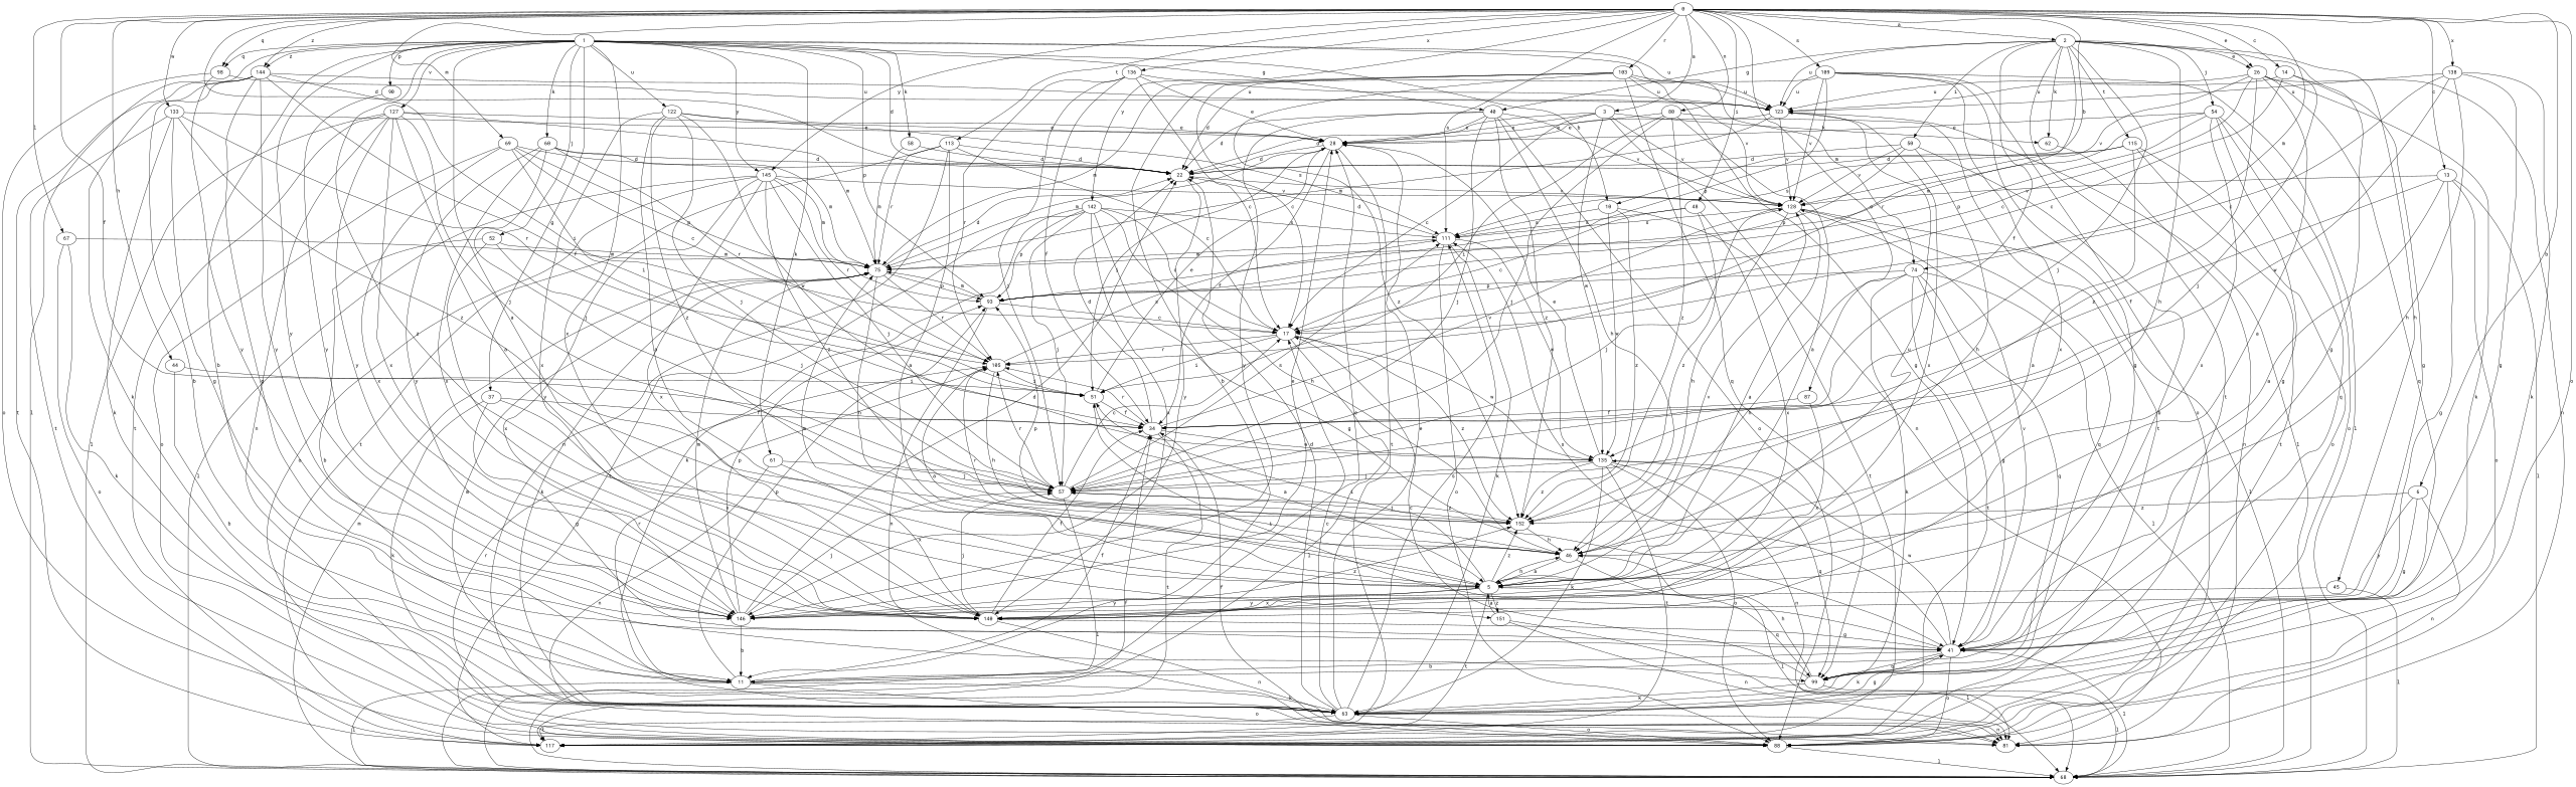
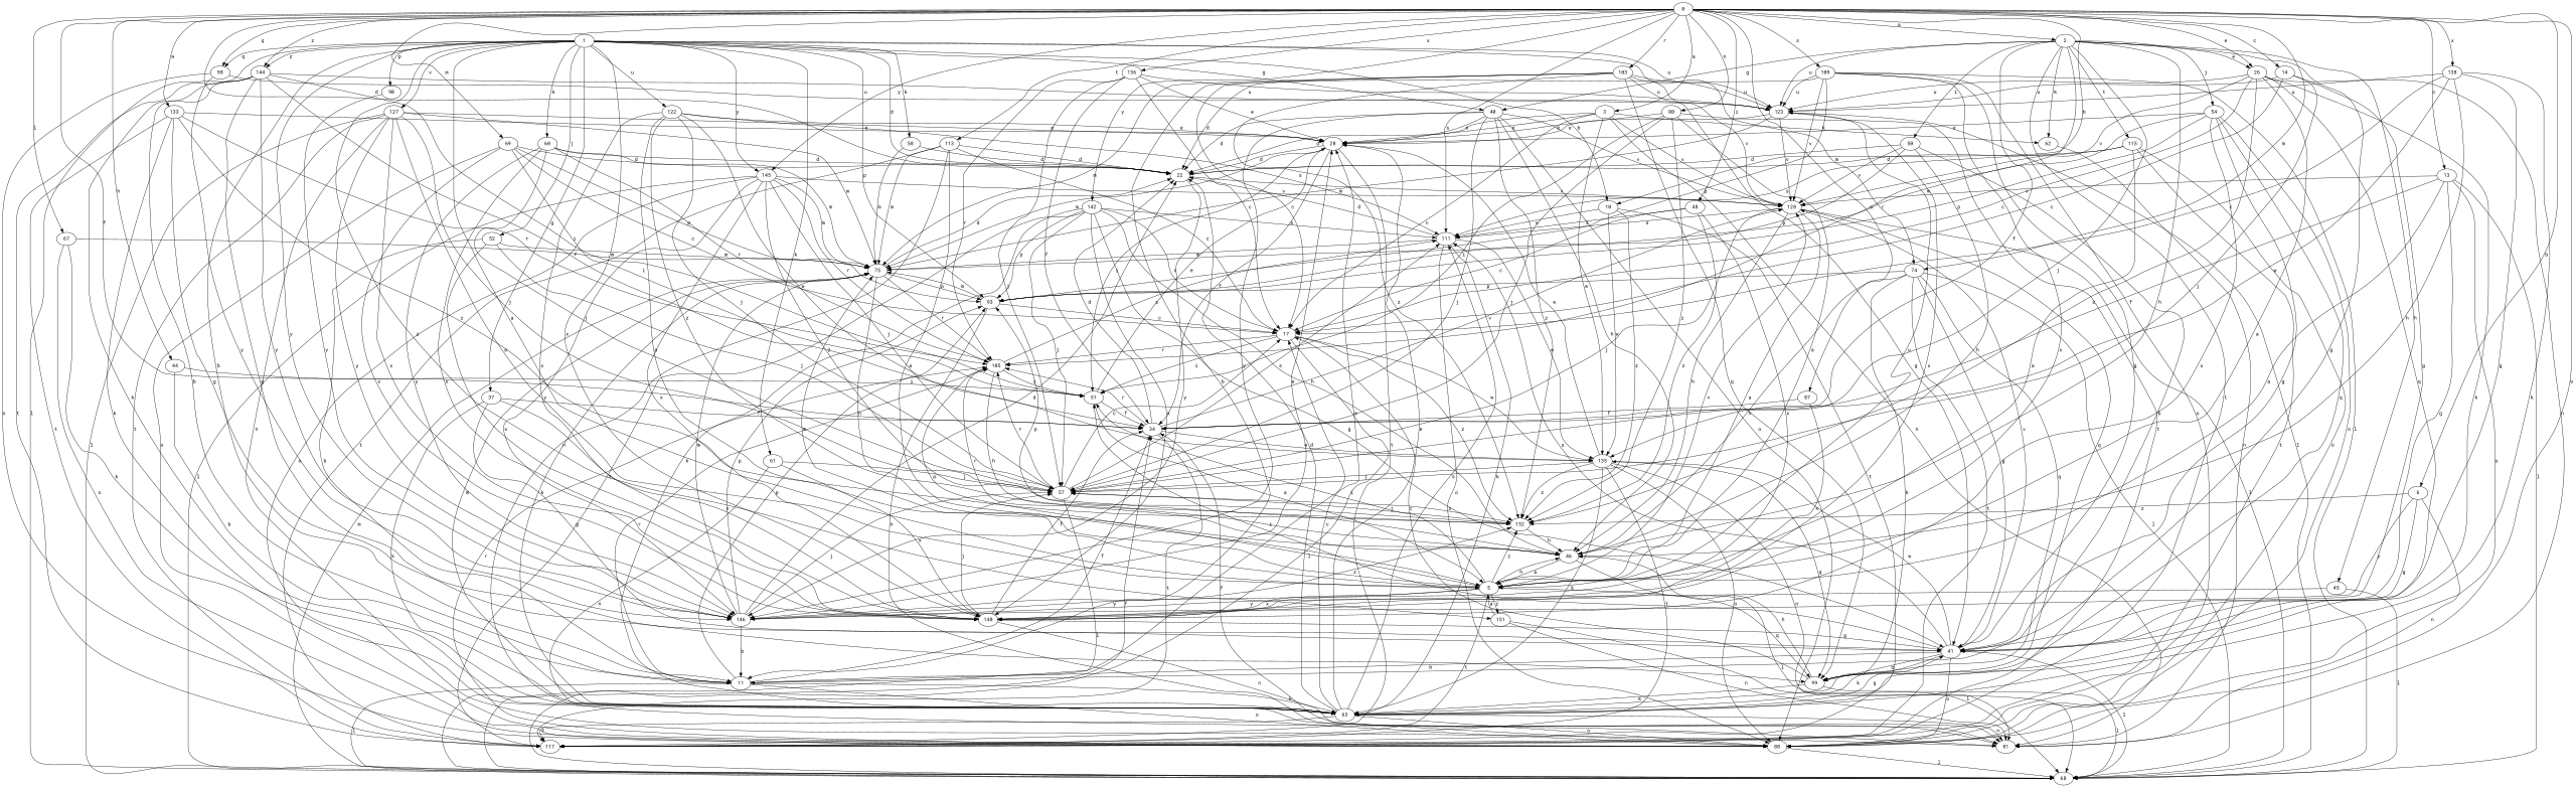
  strict digraph {
    fontname="Roboto Mono"
    node [fontname="Roboto Mono"]
    edge [fontname="Roboto Mono"]
    0
    2
    3
    6
    10
    13
    14
    22
    26
    34
    44
    48
    67
    69
    74
    80
    87
    88
    98
    103
    109
    111
    113
    133
    136
    138
    142
    145
    n29 [label=144]
    40
    123
    41
    45
    46
    50
    54
    57
    62
    105
    115
    117
    17
    28
    81
    128
    135
    146
    152
    5
    68
    99
    63
    11
    51
    140
    75
    93
    1
    37
    52
    58
    60
    61
    90
    122
    127
    151
    0 -> 2 [label=a]
    0 -> 3 [label=a]
    0 -> 6 [label=b]
    0 -> 10 [label=b]
    0 -> 13 [label=c]
    0 -> 14 [label=c]
    0 -> 22 [label=d]
    0 -> 26 [label=e]
    0 -> 34 [label=f]
    0 -> 44 [label=h]
    0 -> 48 [label=i]
    0 -> 67 [label=l]
    0 -> 69 [label=m]
    0 -> 74 [label=m]
    0 -> 80 [label=n]
    0 -> 87 [label=o]
    0 -> 88 [label=o]
    0 -> 98 [label=q]
    0 -> 103 [label=r]
    0 -> 109 [label=s]
    0 -> 111 [label=s]
    0 -> 113 [label=t]
    0 -> 133 [label=w]
    0 -> 136 [label=x]
    0 -> 138 [label=x]
    0 -> 142 [label=y]
    0 -> 145 [label=y]
    0 -> n29 [label=z]
    2 -> 26 [label=e]
    2 -> 34 [label=f]
    2 -> 40 [label=g]
    2 -> 123 [label=u]
    2 -> 41 [label=g]
    2 -> 45 [label=h]
    2 -> 46 [label=h]
    2 -> 50 [label=i]
    2 -> 54 [label=j]
    2 -> 57 [label=j]
    2 -> 62 [label=k]
    2 -> 105 [label=r]
    2 -> 115 [label=t]
    2 -> 117 [label=t]
    3 -> 22 [label=d]
    3 -> 62 [label=k]
    3 -> 17 [label=c]
    3 -> 28 [label=e]
    3 -> 81 [label=n]
    3 -> 128 [label=v]
    3 -> 135 [label=w]
    6 -> 41 [label=g]
    6 -> 81 [label=n]
    6 -> 146 [label=y]
    6 -> 152 [label=z]
    10 -> 111 [label=s]
    10 -> 117 [label=t]
    10 -> 135 [label=w]
    10 -> 152 [label=z]
    13 -> 34 [label=f]
    13 -> 88 [label=o]
    13 -> 41 [label=g]
    13 -> 128 [label=v]
    13 -> 5 [label=a]
    13 -> 68 [label=l]
    14 -> 123 [label=u]
    14 -> 41 [label=g]
    14 -> 57 [label=j]
    14 -> 17 [label=c]
    22 -> 128 [label=v]
    22 -> 146 [label=y]
    26 -> 123 [label=u]
    26 -> 17 [label=c]
    26 -> 81 [label=n]
    26 -> 128 [label=v]
    26 -> 152 [label=z]
    26 -> 5 [label=a]
    26 -> 99 [label=q]
    26 -> 63 [label=k]
    34 -> 22 [label=d]
    34 -> 105 [label=r]
    34 -> 117 [label=t]
    34 -> 128 [label=v]
    34 -> 135 [label=w]
    44 -> 11 [label=b]
    44 -> 51 [label=i]
    48 -> 111 [label=s]
    48 -> 17 [label=c]
    48 -> 152 [label=z]
    48 -> 140 [label=x]
    67 -> 88 [label=o]
    67 -> 63 [label=k]
    67 -> 75 [label=m]
    69 -> 22 [label=d]
    69 -> 88 [label=o]
    69 -> 17 [label=c]
    69 -> 51 [label=i]
    69 -> 140 [label=x]
    69 -> 93 [label=p]
    74 -> 41 [label=g]
    74 -> 46 [label=h]
    74 -> 117 [label=t]
    74 -> 68 [label=l]
    74 -> 99 [label=q]
    74 -> 63 [label=k]
    74 -> 93 [label=p]
    80 -> 57 [label=j]
    80 -> 117 [label=t]
    80 -> 28 [label=e]
    80 -> 152 [label=z]
    80 -> 5 [label=a]
    80 -> 51 [label=i]
    87 -> 34 [label=f]
    87 -> 140 [label=x]
    88 -> 34 [label=f]
    88 -> 105 [label=r]
    88 -> 68 [label=l]
    98 -> 88 [label=o]
    98 -> 123 [label=u]
    98 -> 146 [label=y]
    103 -> 123 [label=u]
    103 -> 41 [label=g]
    103 -> 17 [label=c]
    103 -> 128 [label=v]
    103 -> 152 [label=z]
    103 -> 99 [label=q]
    103 -> 11 [label=b]
    103 -> 75 [label=m]
    109 -> 22 [label=d]
    109 -> 88 [label=o]
    109 -> 123 [label=u]
    109 -> 41 [label=g]
    109 -> 128 [label=v]
    109 -> 68 [label=l]
    109 -> 140 [label=x]
    109 -> 93 [label=p]
    111 -> 22 [label=d]
    111 -> 88 [label=o]
    111 -> 135 [label=w]
    111 -> 63 [label=k]
    111 -> 75 [label=m]
    113 -> 22 [label=d]
    113 -> 117 [label=t]
    113 -> 17 [label=c]
    113 -> 81 [label=n]
    113 -> 5 [label=a]
-   113 -> 75 [label=r]
+   113 -> 75 [label=m]
    133 -> 41 [label=g]
    133 -> 105 [label=r]
    133 -> 117 [label=t]
    133 -> 28 [label=e]
    133 -> 152 [label=z]
    133 -> 63 [label=k]
    136 -> 34 [label=f]
    136 -> 123 [label=u]
    136 -> 57 [label=j]
    136 -> 105 [label=r]
    136 -> 17 [label=c]
    136 -> 28 [label=e]
    138 -> 123 [label=u]
    138 -> 41 [label=g]
    138 -> 46 [label=h]
    138 -> 17 [label=c]
    138 -> 135 [label=w]
    138 -> 63 [label=k]
    142 -> 111 [label=s]
    142 -> 41 [label=g]
    142 -> 46 [label=h]
    142 -> 57 [label=j]
    142 -> 117 [label=t]
    142 -> 17 [label=c]
    142 -> 63 [label=k]
    142 -> 140 [label=x]
    142 -> 93 [label=p]
    145 -> 88 [label=o]
    145 -> 57 [label=j]
    145 -> 105 [label=r]
    145 -> 128 [label=v]
    145 -> 146 [label=y]
    145 -> 152 [label=z]
    145 -> 68 [label=l]
    145 -> 140 [label=x]
    145 -> 75 [label=m]
    n29 -> 34 [label=f]
    n29 -> 123 [label=u]
    n29 -> 117 [label=t]
    n29 -> 146 [label=y]
    n29 -> 99 [label=q]
    n29 -> 63 [label=k]
    n29 -> 11 [label=b]
    n29 -> 51 [label=i]
    40 -> 22 [label=d]
    40 -> 88 [label=o]
    40 -> 46 [label=h]
    40 -> 57 [label=j]
    40 -> 28 [label=e]
    40 -> 128 [label=v]
    40 -> 146 [label=y]
    40 -> 152 [label=z]
    123 -> 28 [label=e]
    123 -> 128 [label=v]
    123 -> 68 [label=l]
    123 -> 140 [label=x]
    123 -> 75 [label=m]
    41 -> 88 [label=o]
    41 -> 111 [label=s]
    41 -> 128 [label=v]
    41 -> 135 [label=w]
    41 -> 68 [label=l]
    41 -> 99 [label=q]
    41 -> 63 [label=k]
    41 -> 11 [label=b]
    41 -> 51 [label=i]
    45 -> 146 [label=y]
    45 -> 68 [label=l]
    46 -> 105 [label=r]
    46 -> 5 [label=a]
    46 -> 68 [label=l]
    46 -> 93 [label=p]
    50 -> 22 [label=d]
    50 -> 46 [label=h]
    50 -> 128 [label=v]
    50 -> 11 [label=b]
    50 -> 93 [label=p]
    54 -> 88 [label=o]
    54 -> 41 [label=g]
    54 -> 28 [label=e]
    54 -> 99 [label=q]
    54 -> 140 [label=x]
    54 -> 75 [label=m]
    54 -> 93 [label=p]
    57 -> 111 [label=s]
    57 -> 105 [label=r]
    57 -> 17 [label=c]
    57 -> 152 [label=z]
    57 -> 68 [label=l]
    62 -> 81 [label=n]
    105 -> 111 [label=s]
    105 -> 46 [label=h]
    105 -> 5 [label=a]
    105 -> 51 [label=i]
    115 -> 22 [label=d]
    115 -> 88 [label=o]
    115 -> 111 [label=s]
    115 -> 117 [label=t]
    115 -> 5 [label=a]
    17 -> 105 [label=r]
    17 -> 135 [label=w]
    17 -> 152 [label=z]
    17 -> 68 [label=l]
    17 -> 51 [label=i]
    28 -> 22 [label=d]
    28 -> 34 [label=f]
    28 -> 117 [label=t]
    28 -> 51 [label=i]
    28 -> 75 [label=m]
    128 -> 111 [label=s]
    128 -> 46 [label=h]
    128 -> 57 [label=j]
    128 -> 5 [label=a]
    128 -> 68 [label=l]
    128 -> 99 [label=q]
    135 -> 88 [label=o]
    135 -> 57 [label=j]
    135 -> 117 [label=t]
    135 -> 28 [label=e]
    135 -> 81 [label=n]
    135 -> 152 [label=z]
    135 -> 99 [label=q]
    135 -> 63 [label=k]
    146 -> 22 [label=d]
    146 -> 57 [label=j]
    146 -> 28 [label=e]
    146 -> 152 [label=z]
    146 -> 11 [label=b]
    146 -> 75 [label=m]
    146 -> 93 [label=p]
    152 -> 46 [label=h]
    152 -> 57 [label=j]
    5 -> 123 [label=u]
    5 -> 46 [label=h]
    5 -> 117 [label=t]
    5 -> 128 [label=v]
    5 -> 146 [label=y]
    5 -> 152 [label=z]
    5 -> 99 [label=q]
    5 -> 51 [label=i]
    5 -> 140 [label=x]
    5 -> 75 [label=m]
    5 -> 151 [label=z]
    68 -> 34 [label=f]
    68 -> 75 [label=m]
    99 -> 46 [label=h]
    99 -> 17 [label=c]
    99 -> 68 [label=l]
    99 -> 63 [label=k]
    63 -> 22 [label=d]
    63 -> 88 [label=o]
    63 -> 111 [label=s]
    63 -> 41 [label=g]
    63 -> 117 [label=t]
    63 -> 17 [label=c]
    63 -> 28 [label=e]
    63 -> 81 [label=n]
    63 -> 75 [label=m]
    11 -> 34 [label=f]
    11 -> 88 [label=o]
    11 -> 105 [label=r]
    11 -> 28 [label=e]
    11 -> 68 [label=l]
    11 -> 63 [label=k]
    11 -> 93 [label=p]
    51 -> 34 [label=f]
    51 -> 28 [label=e]
    51 -> 5 [label=a]
    140 -> 34 [label=f]
    140 -> 41 [label=g]
    140 -> 57 [label=j]
    140 -> 81 [label=n]
    75 -> 22 [label=d]
    75 -> 46 [label=h]
    75 -> 105 [label=r]
    75 -> 63 [label=k]
    75 -> 93 [label=p]
    93 -> 17 [label=c]
    93 -> 81 [label=n]
    93 -> 75 [label=m]
    1 -> 10 [label=b]
    1 -> 22 [label=d]
    1 -> 74 [label=m]
    1 -> 98 [label=q]
    1 -> 145 [label=y]
    1 -> n29 [label=z]
    1 -> 40 [label=g]
    1 -> 123 [label=u]
    1 -> 146 [label=y]
    1 -> 5 [label=a]
    1 -> 68 [label=l]
    1 -> 11 [label=b]
    1 -> 140 [label=x]
    1 -> 93 [label=p]
    1 -> 37 [label=g]
    1 -> 52 [label=j]
    1 -> 58 [label=k]
    1 -> 60 [label=k]
    1 -> 61 [label=k]
    1 -> 90 [label=p]
    1 -> 122 [label=u]
    1 -> 127 [label=v]
    1 -> 151 [label=z]
    37 -> 34 [label=f]
    37 -> 41 [label=g]
    37 -> 63 [label=k]
    37 -> 140 [label=x]
    52 -> 57 [label=j]
    52 -> 11 [label=b]
    52 -> 140 [label=x]
    52 -> 75 [label=m]
    58 -> 22 [label=d]
    58 -> 75 [label=m]
    60 -> 22 [label=d]
    60 -> 57 [label=j]
    60 -> 105 [label=r]
    60 -> 146 [label=y]
    60 -> 140 [label=x]
    60 -> 75 [label=m]
    61 -> 57 [label=j]
    61 -> 81 [label=n]
    61 -> 140 [label=x]
    90 -> 146 [label=y]
    122 -> 111 [label=s]
    122 -> 57 [label=j]
    122 -> 28 [label=e]
    122 -> 135 [label=w]
    122 -> 152 [label=z]
    122 -> 5 [label=a]
    122 -> 140 [label=x]
    127 -> 57 [label=j]
    127 -> 117 [label=t]
    127 -> 28 [label=e]
    127 -> 81 [label=n]
    127 -> 146 [label=y]
    127 -> 5 [label=a]
    127 -> 68 [label=l]
    127 -> 140 [label=x]
    127 -> 75 [label=m]
    151 -> 81 [label=n]
    151 -> 5 [label=a]
    151 -> 68 [label=l]
  }
